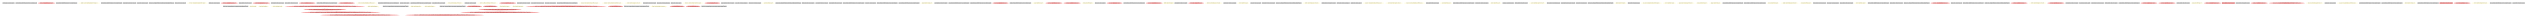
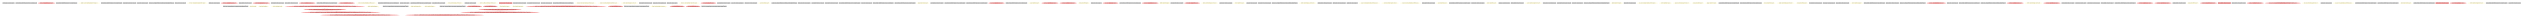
  digraph {
    fontname="Comic Neue"
    node [fillcolor=grey fontname="Comic Neue" shape=rectangle style=filled]
    edge [color=gold fontcolor=gold fontname="Comic Neue" penwidth=1.0 style=solid]
    n1 [label="[194/195]  %sub128 = sub i32 3000, %82, !dbg !1542"]
    n2 [label="[198/199]  %arrayidx127 = getelementptr inbounds i32*, i32** %79, i64 %idxprom126, !dbg !1539"]
    n3 [fillcolor=lightcoral label="[258/259]  %79 = load i32**, i32*** %c, align 8, !dbg !1539" shape=ellipse]
    n4 [label="[462/463]  %arrayidx57 = getelementptr inbounds i32*, i32** %29, i64 %idxprom56, !dbg !1431"]
    n5 [fillcolor=lemonchiffon label="[388/389]  br i1 %cmp107, label %for.body108, label %for.end137, !dbg !1514" shape=ellipse]
    n6 [label="[544/545]  %arrayidx86 = getelementptr inbounds i32*, i32** %48, i64 %idxprom85, !dbg !1479"]
    n7 [label="[356/357]  %idxprom113 = zext i32 %65 to i64, !dbg !1524"]
    n8 [label="[466/467]  %inc90 = add i32 %52, 1, !dbg !1484"]
    n9 [label="[442/443]  call void @llvm.dbg.declare(metadata i32* %k, metadata !1619, metadata !DIExpression()), !dbg !1622"]
    n10 [label="[450/451]  %mul = mul i32 %42, %47, !dbg !1478"]
    n11 [fillcolor=lemonchiffon label="[474/475]  br i1 %cmp30, label %for.body31, label %for.end45, !dbg !1384" shape=ellipse]
    n12 [label="[508/509]  %inc136 = add i32 %84, 1, !dbg !1551"]
    n13 [fillcolor=lightcoral label="[498/499]  %43 = load i32**, i32*** %b, align 8, !dbg !1475" shape=ellipse]
    n14 [label="[382/383]  %idxprom81 = zext i32 %44 to i64, !dbg !1475"]
    n15 [fillcolor=lightcoral label="[170/185]  store i32 %inc133, i32* %j109, align 4, !dbg !1546" shape=ellipse]
    n16 [label="[494/495]  %idxprom56 = zext i32 %30 to i64, !dbg !1431"]
    n17 [label="[406/407]  %idxprom94 = zext i32 %56 to i64, !dbg !1488"]
    n18 [fillcolor=lightcoral label="[418/419]  %38 = load i32**, i32*** %a, align 8, !dbg !1471" shape=ellipse]
    n19 [label="[428/429]  %arrayidx59 = getelementptr inbounds i32, i32* %31, i64 %idxprom58, !dbg !1431"]
    n20 [fillcolor=lightcoral label="[410/411]  %74 = load i32**, i32*** %c, align 8, !dbg !1534" shape=ellipse]
    n21 [fillcolor=lemonchiffon label="[540/541]  br i1 %cmp52, label %for.body53, label %for.end62, !dbg !1427" shape=ellipse]
    n22 [label="[408/409]  %arrayidx84 = getelementptr inbounds i32, i32* %45, i64 %idxprom83, !dbg !1475"]
    n23 [label="[14/15]  %add = add i32 %57, 1, !dbg !1491"]
    n24 [label="[336/337]  %arrayidx116 = getelementptr inbounds i32, i32* %66, i64 %idxprom115, !dbg !1524"]
    n25 [label="[91/92]  call void @llvm.dbg.declare(metadata i32* %i46, metadata !1568, metadata !DIExpression()), !dbg !1570"]
    n26 [fillcolor=lemonchiffon label="[440/441]  br label %for.cond67, !dbg !1499, !llvm.loop !1500" shape=ellipse]
    n27 [label="[374/375]  %sub150 = sub i32 99, %92, !dbg !1578"]
    n28 [fillcolor=lemonchiffon label="[398/399]  br i1 %cmp75, label %for.body76, label %for.end91, !dbg !1470" shape=ellipse]
-   n29 [fillcolor=lightcoral label="[476/477]  %29 = load i32**, i32*** %b, align 8, !dbg !1431" shape=ellipse]
+   n29 [fillcolor=lightcoral label="[476/477]  %29 = load i32**, i32*** %b, align 8, !dbg !1431" shape=box]
    n30 [label="[396/397]  %idxprom146 = zext i32 %88 to i64, !dbg !1572"]
    n31 [label="[422/423]  %idxprom77 = zext i32 %39 to i64, !dbg !1471"]
    n32 [label="[292/293]  %inc133 = add i32 %83, 1, !dbg !1546"]
    n33 [label="[420/421]  %arrayidx80 = getelementptr inbounds i32, i32* %40, i64 %idxprom79, !dbg !1471"]
    n34 [fillcolor=lemonchiffon label="[532/533]  br i1 %cmp140, label %for.body141, label %for.end160, !dbg !1562" shape=ellipse]
    n35 [fillcolor=lemonchiffon label="[528/529]  br i1 %cmp144, label %for.body145, label %for.end157, !dbg !1571" shape=ellipse]
    n36 [fillcolor=lemonchiffon label="[146/147]  br label %if.end" shape=ellipse]
    n37 [fillcolor=lemonchiffon label="[472/473]  br label %for.cond32, !dbg !1403, !llvm.loop !1404" shape=ellipse]
    n38 [label="[546/547]  %idxprom92 = zext i32 %54 to i64, !dbg !1488"]
    n39 [label="[330/331]  %cmp111 = icmp ult i32 %63, 1500, !dbg !1522"]
    n40 [label="[468/469]  %inc64 = add i32 %34, 1, !dbg !1441"]
    n41 [fillcolor=lemonchiffon label="[542/543]  br i1 %cmp48, label %for.body49, label %for.end65, !dbg !1418" shape=ellipse]
    n42 [fillcolor=lemonchiffon label="[28/29]  br label %if.end, !dbg !1604" shape=ellipse]
    n43 [fillcolor=lightcoral label="[24/25]  %call168 = call dereferenceable(272) %class.std::basic_ostream* @_ZNSolsEPFRSoS_E(%class.std::basic_ostream* %call167, %class.std::basic_ostream* (%class.std::basic_ostream*)* @_ZSt4endlIcSt11char_traitsIcEERSt13basic_ostreamIT_T0_ES6_), !dbg !1603bg !1603" shape=ellipse]
    n44 [fillcolor=lightcoral label="[424/425]  %call35 = call i32 @rand() #3, !dbg !1394" shape=ellipse]
    n45 [label="[368/369]  %idxprom153 = zext i32 %94 to i64, !dbg !1576"]
    n46 [label="[16/17]  %cmp72 = icmp ult i32 %36, 3000, !dbg !1460"]
    n47 [fillcolor=lemonchiffon label="[75/76]  br label %for.cond67, !dbg !1448" shape=ellipse]
    n48 [label="[514/515]  %cmp144 = icmp ult i32 %86, 50, !dbg !1570"]
    n49 [fillcolor=lemonchiffon label="[186/187]  br label %for.inc132, !dbg !1545" shape=ellipse]
    n50 [fillcolor=lightcoral label="[39/40]  %call172 = call dereferenceable(272) %class.std::basic_ostream* @_ZNSolsEPFRSoS_E(%class.std::basic_ostream* %call171, %class.std::basic_ostream* (%class.std::basic_ostream*)* @_ZSt4endlIcSt11char_traitsIcEERSt13basic_ostreamIT_T0_ES6_), !dbg !1610bg !1610" shape=ellipse]
    n51 [fillcolor=lemonchiffon label="[131/132]  br label %for.cond29, !dbg !1380" shape=ellipse]
    n52 [label="[522/523]  call void @llvm.dbg.declare(metadata i32* %j70, metadata !1610, metadata !DIExpression()), !dbg !1613"]
    n53 [label="[394/395]  %cmp68 = icmp ult i32 %35, 100, !dbg !1451"]
    n54 [label="[18/153]  %idxprom103 = zext i32 %61 to i64, !dbg !1505"]
    n55 [fillcolor=lightcoral label="[32/33]  %call165 = call dereferenceable(272) %class.std::basic_ostream* @_ZStlsISt11char_traitsIcEERSt13basic_ostreamIcT_ES5_PKc(%class.std::basic_ostream* dereferenceable(272) @_ZSt4cout, i8* getelementptr inbounds ([12 x i8], [12 x i8]* @.str, i32 0, i32 0)), !dbg !15981598" shape=ellipse]
    n56 [fillcolor=lightcoral label="[144/145]  %call169 = call dereferenceable(272) %class.std::basic_ostream* @_ZStlsISt11char_traitsIcEERSt13basic_ostreamIcT_ES5_PKc(%class.std::basic_ostream* dereferenceable(272) @_ZSt4cout, i8* getelementptr inbounds ([12 x i8], [12 x i8]* @.str, i32 0, i32 0)), !dbg !16051605" shape=ellipse]
    n57 [label="[129/130]  call void @llvm.dbg.declare(metadata i32* %i28, metadata !1533, metadata !DIExpression()), !dbg !1536"]
    n58 [fillcolor=lemonchiffon label="[137/138]  br label %for.cond139, !dbg !1558" shape=ellipse]
    n59 [fillcolor=lemonchiffon label="[113/114]  br label %for.cond47, !dbg !1414" shape=ellipse]
    n60 [fillcolor=lightcoral label="[30/31]  %call166 = call dereferenceable(272) %class.std::basic_ostream* @_ZNSolsEj(%class.std::basic_ostream* %call165, i32 %100), !dbg !16011601" shape=ellipse]
    n61 [fillcolor=lightcoral label="[38/41]  %call171 = call dereferenceable(272) %class.std::basic_ostream* @_ZStlsISt11char_traitsIcEERSt13basic_ostreamIcT_ES5_PKc(%class.std::basic_ostream* dereferenceable(272) %call170, i8* getelementptr inbounds ([9 x i8], [9 x i8]* @.str.2, i32 0, i32 0)), !dbg !16091609" shape=ellipse]
    n62 [label="[135/136]  call void @llvm.dbg.declare(metadata i32* %i105, metadata !1664, metadata !DIExpression()), !dbg !1666"]
    n63 [fillcolor=lightcoral label="[0/13]  %59 = load i32, i32* %i66, align 4, !dbg !1498" shape=ellipse]
    n64 [fillcolor=lightcoral label="[79/88]  store i32 0, i32* %i46, align 4, !dbg !1413" shape=ellipse]
    n65 [fillcolor=lemonchiffon label="[121/122]  br label %for.inc173, !dbg !1611" shape=ellipse]
    n66 [fillcolor=lemonchiffon label="[89/90]  br label %for.cond106, !dbg !1510" shape=ellipse]
    n67 [fillcolor=lightcoral label="[26/27]  %call167 = call dereferenceable(272) %class.std::basic_ostream* @_ZStlsISt11char_traitsIcEERSt13basic_ostreamIcT_ES5_PKc(%class.std::basic_ostream* dereferenceable(272) %call166, i8* getelementptr inbounds ([9 x i8], [9 x i8]* @.str.1, i32 0, i32 0)), !dbg !16021602" shape=ellipse]
    n68 [fillcolor=lightcoral label="[97/112]  store i32 0, i32* %i105, align 4, !dbg !1509" shape=ellipse]
    n69 [label="[77/78]  call void @llvm.dbg.declare(metadata i32* %j138, metadata !1712, metadata !DIExpression()), !dbg !1714"]
    n70 [fillcolor=lemonchiffon label="[123/124]  br label %for.cond25, !dbg !1613, !llvm.loop !1614" shape=ellipse]
    n71 [fillcolor=lightcoral label="[37/42]  %call170 = call dereferenceable(272) %class.std::basic_ostream* @_ZNSolsEj(%class.std::basic_ostream* %call169, i32 %101), !dbg !16081608" shape=ellipse]
    n72 [fillcolor=lightcoral label="[47/58]  store i32 0, i32* %j138, align 4, !dbg !1557" shape=ellipse]
    n73 [fillcolor=lightcoral label="[65/74]  store i32 0, i32* %i28, align 4, !dbg !1379" shape=ellipse]
    n74 [label="[95/96]  call void @llvm.dbg.declare(metadata i32* %i66, metadata !1602, metadata !DIExpression()), !dbg !1604"]
    n75 [label="[426/427]  %idxprom79 = zext i32 %41 to i64, !dbg !1471"]
    n76 [label="[376/377]  %idxprom115 = zext i32 %67 to i64, !dbg !1524"]
    n77 [label="[272/273]  %arrayidx123 = getelementptr inbounds i32*, i32** %74, i64 %idxprom122, !dbg !1534"]
    n78 [label="[192/193]  %inc41 = add i32 %25, 1, !dbg !1402"]
    n79 [label="[452/453]  %arrayidx39 = getelementptr inbounds i32, i32* %23, i64 %idxprom38, !dbg !1397"]
    n80 [label="[516/517]  %arrayidx131 = getelementptr inbounds i32, i32* %81, i64 %idxprom130, !dbg !1539"]
    n81 [fillcolor=lemonchiffon label="[332/333]  br label %for.cond110, !dbg !1519" shape=ellipse]
    n82 [label="[276/277]  %idxprom122 = zext i32 %75 to i64, !dbg !1534"]
    n83 [label="[430/431]  %arrayidx37 = getelementptr inbounds i32*, i32** %21, i64 %idxprom36, !dbg !1397"]
    n84 [label="[380/381]  %arrayidx121 = getelementptr inbounds i32, i32* %71, i64 %idxprom120, !dbg !1529"]
    n85 [fillcolor=lightcoral label="[154/167]  %36 = load i32, i32* %j70, align 4, !dbg !1458" shape=ellipse]
    n86 [label="[534/535]  %arrayidx118 = getelementptr inbounds i32*, i32** %69, i64 %idxprom117, !dbg !1529"]
    n87 [fillcolor=lemonchiffon label="[260/261]  br label %for.inc63, !dbg !1440" shape=ellipse]
    n88 [fillcolor=lightcoral label="[536/537]  %21 = load i32**, i32*** %a, align 8, !dbg !1397" shape=ellipse]
    n89 [fillcolor=lightcoral label="[290/291]  %69 = load i32**, i32*** %c, align 8, !dbg !1529" shape=ellipse]
    n90 [fillcolor=lemonchiffon label="[480/481]  br label %for.inc89, !dbg !1483" shape=ellipse]
    n91 [label="[530/531]  %inc61 = add i32 %33, 1, !dbg !1436"]
    n92 [fillcolor=lightcoral label="[202/211]  %20 = load i32, i32* %j, align 4, !dbg !1390" shape=ellipse]
    n93 [label="[296/297]  %arrayidx114 = getelementptr inbounds i32*, i32** %64, i64 %idxprom113, !dbg !1524"]
    n94 [fillcolor=lightcoral label="[264/267]  %78 = load i32, i32* %tmp, align 4, !dbg !1538" shape=ellipse]
    n95 [fillcolor=lemonchiffon label="[458/459]  br label %for.cond51, !dbg !1423" shape=box]
    n96 [label="[490/491]  %idxprom87 = zext i32 %51 to i64, !dbg !1479"]
    n97 [fillcolor=lightcoral label="[454/455]  %call54 = call i32 @rand() #3, !dbg !1428" shape=ellipse]
    n98 [fillcolor=lemonchiffon label="[438/439]  br label %for.cond51, !dbg !1437, !llvm.loop !1438" shape=ellipse]
    n99 [label="[286/287]  %cmp107 = icmp ult i32 %62, 100, !dbg !1513"]
    n100 [fillcolor=lemonchiffon label="[470/471]  br label %for.inc43, !dbg !1406" shape=ellipse]
    n101 [label="[460/461]  %inc44 = add i32 %26, 1, !dbg !1407"]
    n102 [label="[402/403]  %cmp75 = icmp ult i32 %37, 1000, !dbg !1469"]
    n103 [label="[512/513]  call void @llvm.dbg.declare(metadata i32* %i142, metadata !1720, metadata !DIExpression()), !dbg !1723"]
    n104 [fillcolor=lemonchiffon label="[298/299]  br label %for.cond106, !dbg !1552, !llvm.loop !1553" shape=ellipse]
    n105 [label="[550/551]  %idxprom120 = zext i32 %sub119 to i64, !dbg !1529"]
    n106 [label="[488/489]  %cmp33 = icmp ult i32 %20, 1000, !dbg !1392"]
    n107 [label="[328/329]  %inc159 = add i32 %96, 1, !dbg !1587"]
    n108 [fillcolor=lemonchiffon label="[268/269]  br i1 %cmp68, label %for.body69, label %for.end101, !dbg !1452" shape=ellipse]
    n109 [fillcolor=lemonchiffon label="[456/457]  br label %for.cond47, !dbg !1442, !llvm.loop !1443" shape=ellipse]
    n110 [fillcolor=lemonchiffon label="[526/527]  br i1 %cmp72, label %for.body73, label %for.end98, !dbg !1461" shape=ellipse]
    n111 [label="[520/521]  %idxprom58 = zext i32 %32 to i64, !dbg !1431"]
    n112 [fillcolor=lemonchiffon label="[436/437]  br label %for.inc60, !dbg !1435" shape=ellipse]
    n113 [label="[538/539]  %arrayidx125 = getelementptr inbounds i32, i32* %76, i64 %idxprom124, !dbg !1534"]
    n114 [label="[524/525]  %cmp52 = icmp ult i32 %28, 3000, !dbg !1426"]
    n115 [fillcolor=lemonchiffon label="[414/415]  br label %for.inc96, !dbg !1492" shape=ellipse]
    n116 [label="[280/281]  %sub = sub i32 3000, %72, !dbg !1532"]
    n117 [label="[548/549]  %idxprom85 = zext i32 %49 to i64, !dbg !1479"]
    n118 [fillcolor=lemonchiffon label="[416/417]  br label %for.cond71, !dbg !1494, !llvm.loop !1495" shape=ellipse]
    n119 [label="[400/401]  %cmp140 = icmp ult i32 %85, 3000, !dbg !1561"]
    n120 [label="[188/189]  %idxprom130 = zext i32 %sub129 to i64, !dbg !1539"]
    n121 [label="[432/433]  %inc97 = add i32 %58, 1, !dbg !1493"]
    n122 [label="[464/465]  call void @llvm.dbg.declare(metadata i32* %j50, metadata !1576, metadata !DIExpression()), !dbg !1579"]
    n123 [fillcolor=lemonchiffon label="[358/359]  br label %for.inc155, !dbg !1581" shape=ellipse]
    n124 [label="[506/507]  %rem = urem i32 %call35, 10, !dbg !1396"]
    n125 [fillcolor=lemonchiffon label="[282/283]  br i1 %cmp33, label %for.body34, label %for.end42, !dbg !1393" shape=ellipse]
    n126 [fillcolor=lemonchiffon label="[446/447]  br label %for.cond74, !dbg !1466" shape=ellipse]
    n127 [fillcolor=lemonchiffon label="[366/367]  br label %for.cond110, !dbg !1547, !llvm.loop !1548" shape=ellipse]
    n128 [fillcolor=lemonchiffon label="[510/511]  br label %for.cond71, !dbg !1457" shape=ellipse]
    n129 [fillcolor=lemonchiffon label="[360/361]  br label %for.inc40, !dbg !1401" shape=ellipse]
    n130 [label="[412/413]  %arrayidx95 = getelementptr inbounds i32, i32* %55, i64 %idxprom94, !dbg !1488"]
    n131 [label="[504/505]  %arrayidx147 = getelementptr inbounds i32*, i32** %87, i64 %idxprom146, !dbg !1572"]
    n132 [fillcolor=lemonchiffon label="[500/501]  br label %for.inc158, !dbg !1586" shape=ellipse]
    n133 [fillcolor=lemonchiffon label="[502/503]  br label %for.cond139, !dbg !1588, !llvm.loop !1589" shape=ellipse]
    n134 [fillcolor=lemonchiffon label="[342/343]  br label %for.inc135, !dbg !1550" shape=ellipse]
    n135 [label="[492/493]  %cmp48 = icmp ult i32 %27, 1000, !dbg !1417"]
    n136 [label="[190/191]  %sub129 = sub i32 %sub128, 1, !dbg !1543"]
    n137 [label="[200/201]  %idxprom126 = zext i32 %80 to i64, !dbg !1539"]
    n138 [fillcolor=lemonchiffon label="[274/275]  br label %for.cond32, !dbg !1389" shape=ellipse]
    n139 [label="[496/497]  %arrayidx78 = getelementptr inbounds i32*, i32** %38, i64 %idxprom77, !dbg !1471"]
    n140 [label="[386/387]  %idxprom117 = zext i32 %70 to i64, !dbg !1529"]
    n141 [label="[338/339]  call void @llvm.dbg.declare(metadata i32* %j109, metadata !1672, metadata !DIExpression()), !dbg !1675"]
    n142 [fillcolor=lightcoral label="[212/257]  %81 = load i32*, i32** %arrayidx127, align 8, !dbg !1539" shape=ellipse]
    n143 [label="[334/335]  %inc156 = add i32 %95, 1, !dbg !1582"]
    n144 [label="[486/487]  %arrayidx88 = getelementptr inbounds i32, i32* %50, i64 %idxprom87, !dbg !1479"]
    n145 [label="[482/483]  call void @llvm.dbg.declare(metadata i32* %j, metadata !1542, metadata !DIExpression()), !dbg !1545"]
    n146 [fillcolor=lightcoral label="[484/485]  %48 = load i32**, i32*** %c, align 8, !dbg !1479" shape=ellipse]
    n147 [fillcolor=lemonchiffon label="[478/479]  br label %for.cond29, !dbg !1408, !llvm.loop !1409" shape=ellipse]
    n148 [fillcolor=lightcoral label="[404/405]  %53 = load i32**, i32*** %c, align 8, !dbg !1488" shape=ellipse]
    n149 [label="[434/435]  %idxprom36 = zext i32 %22 to i64, !dbg !1397"]
    n150 [label="[392/393]  %inc100 = add i32 %59, 1, !dbg !1498"]
    n151 [label="[390/391]  %cmp30 = icmp ult i32 %19, 100, !dbg !1383"]
    n152 [label="[444/445]  %idxprom38 = zext i32 %24 to i64, !dbg !1397"]
    n153 [label="[372/373]  %arrayidx149 = getelementptr inbounds i32, i32* %89, i64 %idxprom148, !dbg !1572"]
    n154 [fillcolor=lightcoral label="[344/355]  %95 = load i32, i32* %i142, align 4, !dbg !1582" shape=ellipse]
    n155 [fillcolor=lightcoral label="[284/285]  %87 = load i32**, i32*** %c, align 8, !dbg !1572" shape=ellipse]
    n156 [label="[384/385]  %idxprom148 = zext i32 %90 to i64, !dbg !1572"]
    n157 [fillcolor=lemonchiffon label="[300/301]  br label %for.inc99, !dbg !1497" shape=ellipse]
    n158 [fillcolor=lightcoral label="[378/379]  %91 = load i32**, i32*** %c, align 8, !dbg !1576" shape=ellipse]
    n159 [fillcolor=lightcoral label="[196/197]  %idxprom83 = zext i32 %46 to i64, !dbg !1475"]
    n160 [label="[370/371]  %idxprom151 = zext i32 %sub150 to i64, !dbg !1576"]
    n161 [fillcolor=lightcoral label="[364/365]  %64 = load i32**, i32*** %c, align 8, !dbg !1524" shape=ellipse]
    n162 [fillcolor=lightcoral label="[362/363]  call void @_Z4swapRjS_(i32* dereferenceable(4) %arrayidx149, i32* dereferenceable(4) %arrayidx154), !dbg !1580" shape=ellipse]
    n163 [fillcolor=lemonchiffon label="[340/341]  br label %for.cond143, !dbg !1583, !llvm.loop !1584" shape=ellipse]
    n164 [label="[168/169]  %sub119 = sub i32 %sub, 1, !dbg !1533"]
    n165 [fillcolor=lemonchiffon label="[312/313]  br i1 %cmp111, label %for.body112, label %for.end134, !dbg !1523" shape=ellipse]
    n166 [label="[294/295]  %arrayidx93 = getelementptr inbounds i32*, i32** %53, i64 %idxprom92, !dbg !1488"]
    n167 [label="[326/327]  %arrayidx82 = getelementptr inbounds i32*, i32** %43, i64 %idxprom81, !dbg !1475"]
    n168 [fillcolor=lemonchiffon label="[518/519]  br label %for.cond143, !dbg !1567" shape=ellipse]
    n169 [label="[288/289]  %arrayidx154 = getelementptr inbounds i32, i32* %93, i64 %idxprom153, !dbg !1576"]
    n170 [fillcolor=lightcoral label="[278/279]  %idxprom124 = zext i32 %77 to i64, !dbg !1534"]
    n171 [fillcolor=lightcoral label="[302/311]  store i32 %inc61, i32* %j50, align 4, !dbg !1436" shape=ellipse]
    n172 [fillcolor=lemonchiffon label="[448/449]  br label %for.cond74, !dbg !1485, !llvm.loop !1486" shape=ellipse]
    n173 [label="[270/271]  %arrayidx152 = getelementptr inbounds i32*, i32** %91, i64 %idxprom151, !dbg !1576"]
    n174 [label="[262/263]  %rem55 = urem i32 %call54, 10, !dbg !1430"]
    n54 -> n25 [label=C]
    n54 -> n36 [label=C]
    n54 -> n42 [label=C]
    n54 -> n43 [label=C]
    n54 -> n47 [label=C]
    n54 -> n50 [label=C]
    n54 -> n51 [label=C]
    n54 -> n55 [label=C]
    n54 -> n56 [label=C]
    n54 -> n57 [label=C]
    n54 -> n58 [label=C]
    n54 -> n59 [label=C]
    n54 -> n60 [color=black fontcolor=black penwidth=0.5]
    n54 -> n61 [label=C]
    n54 -> n62 [label=C]
    n54 -> n63 [label=C]
    n54 -> n64 [label=C]
    n54 -> n65 [label=C]
    n54 -> n66 [label=C]
    n54 -> n67 [label=C]
    n54 -> n68 [label=C]
    n54 -> n69 [label=C]
    n54 -> n70 [label=C]
    n54 -> n71 [label=C]
    n54 -> n72 [label=C]
    n54 -> n73 [label=C]
    n54 -> n74 [label=C]
    n55 -> n60 [color=black fontcolor=black penwidth=0.5]
    n56 -> n71 [color=black fontcolor=black penwidth=0.5]
    n60 -> n67 [color=black fontcolor=black penwidth=0.5]
    n61 -> n50 [color=black fontcolor=black penwidth=0.5]
    n67 -> n43 [color=black fontcolor=black penwidth=0.5]
    n71 -> n61 [color=black fontcolor=black penwidth=0.5]
  }
